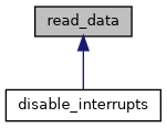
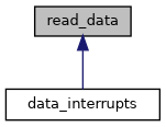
  digraph {
    rankdir=TB
    node [color=black fontname=Helvetica fontsize=10 shape=record style=filled]
    n1 [fillcolor=grey75 fontcolor=black height=0.2 label=read_data width=0.4]
-   n2 [fillcolor=white height=0.2 label=disable_interrupts width=0.4]
+   n2 [fillcolor=white height=0.2 label=data_interrupts width=0.4]
    n1 -> n2 [color=midnightblue dir=back fontname=Helvetica fontsize=10 labelfontname=Helvetica labelfontsize=10 style=solid]
  }
